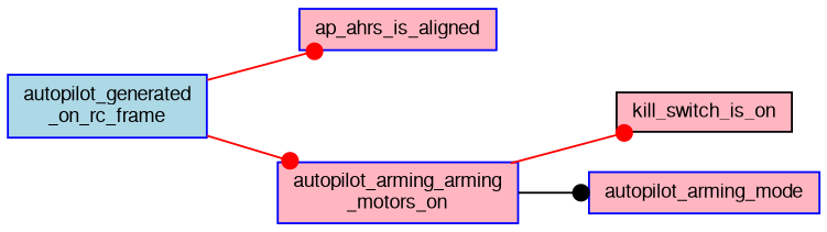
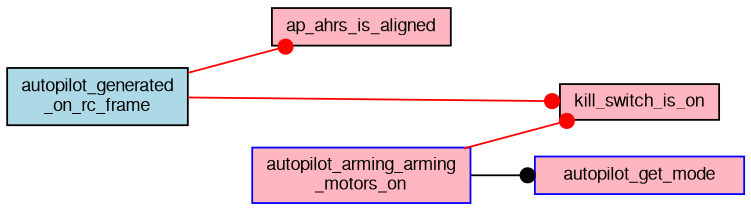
  digraph {
    rankdir=LR
    node [color=black fillcolor=lightpink fontname=FreeSans fontsize=10 shape=record style=filled]
    edge [arrowhead=dot color=red fontname=FreeSans fontsize=10 labelfontname=FreeSans labelfontsize=10 style=solid]
-   n1 [color=blue fillcolor=lightblue fontcolor=black height=0.2 label="autopilot_generated\l_on_rc_frame" width=0.4]
-   n2 [color=blue height=0.2 label=ap_ahrs_is_aligned width=0.4]
+   n1 [fillcolor=lightblue fontcolor=black height=0.2 label="autopilot_generated\l_on_rc_frame" width=0.4]
+   n2 [height=0.2 label=ap_ahrs_is_aligned width=0.4]
    n3 [color=blue height=0.2 label="autopilot_arming_arming\l_motors_on" width=0.4]
    n4 [height=0.2 label=kill_switch_is_on width=0.4]
-   n5 [color=blue height=0.2 label=autopilot_arming_mode width=0.4]
+   n5 [color=blue height=0.2 label=autopilot_get_mode width=0.4]
    n1 -> n2
-   n1 -> n3
+   n1 -> n4
    n3 -> n4
    n3 -> n5 [color=black]
  }
